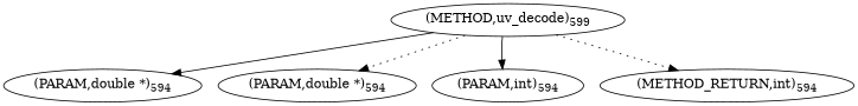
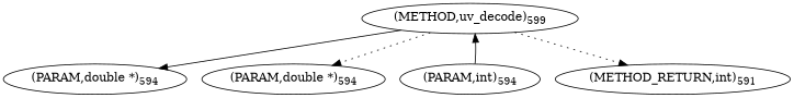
  digraph {
    edge [style=solid]
    n1 [label=<(METHOD,uv_decode)<SUB>599</SUB>>]
    n2 [label=<(PARAM,double *)<SUB>594</SUB>>]
    n3 [label=<(PARAM,double *)<SUB>594</SUB>>]
    n4 [label=<(PARAM,int)<SUB>594</SUB>>]
-   n5 [label=<(METHOD_RETURN,int)<SUB>594</SUB>>]
+   n5 [label=<(METHOD_RETURN,int)<SUB>591</SUB>>]
    n1 -> n2
    n1 -> n3 [style=dotted]
-   n1 -> n4
+   n4 -> n1
    n1 -> n5 [style=dotted]
  }
